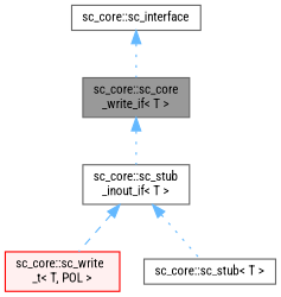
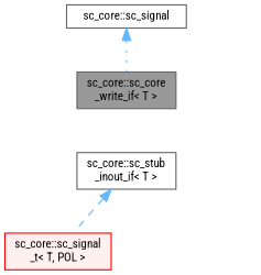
  digraph {
    fontname="Roboto Condensed"
    node [color=gray40 fillcolor=white fontname="Roboto Condensed" fontsize=10 shape=box style=filled]
    edge [color=steelblue1 dir=back fontname="Roboto Condensed" fontsize=10 labelfontname=FreeSans labelfontsize=10 style=dotted]
    n1 [fillcolor=grey60 fontcolor=black height=0.2 label="sc_core::sc_core\l_write_if\< T \>" width=0.4]
    n2 [height=0.2 label="sc_core::sc_stub\l_inout_if\< T \>" width=0.4]
-   n3 [color=red fillcolor="#FFF0F0" height=0.2 label="sc_core::sc_write\l_t\< T, POL \>" width=0.4]
-   n4 [height=0.2 label="sc_core::sc_stub\< T \>" width=0.4]
-   n5 [height=0.2 label="sc_core::sc_interface" width=0.4]
-   n1 -> n2
+   n3 [color=red fillcolor="#FFF0F0" height=0.2 label="sc_core::sc_signal\l_t\< T, POL \>" width=0.4]
+   n5 [height=0.2 label="sc_core::sc_signal" width=0.4]
    n2 -> n3 [style=dashed]
-   n2 -> n4
    n5 -> n1
  }
